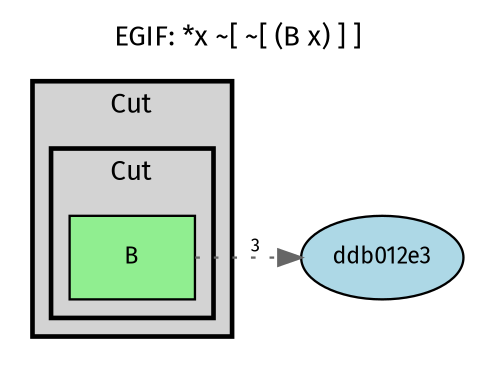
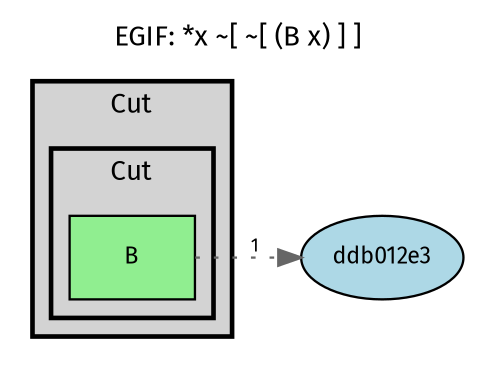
  digraph {
    compound=true
    fontsize=12
    label="EGIF: *x ~[ ~[ (B x) ] ]"
    labelloc=t
    rankdir=LR
    fontname="Fira Sans"
    node [fontsize=10 style=filled fontname="Fira Sans"]
    n1 [fillcolor=lightgreen label=B shape=box]
    n2 [fillcolor=lightblue label=ddb012e3 shape=ellipse]
    subgraph cluster_1 {
      color=black
      fillcolor=lightgray
      label=Cut
      penwidth=2
      style=filled
      subgraph cluster_2 {
        color=black
        fillcolor=lightgray
        label=Cut
        penwidth=2
        style=filled
        n1
      }
    }
-   n1 -> n2 [color=gray40 fontsize=8 label=3 style=dotted fontname="Fira Sans"]
+   n1 -> n2 [color=gray40 fontsize=8 label=1 style=dotted fontname="Fira Sans"]
  }
